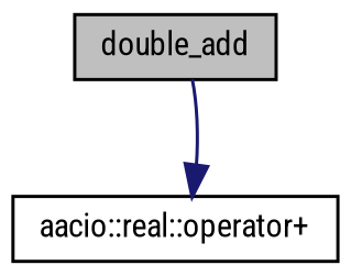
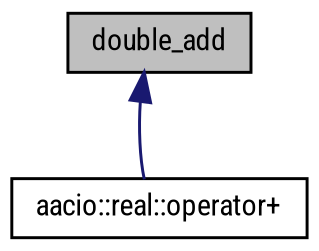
  digraph {
    rankdir=TB
    fontname="Roboto Condensed"
    node [color=black fontname="Roboto Condensed" fontsize=10 shape=record style=filled]
    n1 [fillcolor=grey75 fontcolor=black height=0.2 label=double_add width=0.4]
    n2 [fillcolor=white height=0.2 label="aacio::real::operator+" width=0.4]
-   n2 -> n1 [color=midnightblue dir=back fontname="Roboto Condensed" fontsize=10 labelfontname=Helvetica labelfontsize=10 style=solid]
+   n1 -> n2 [color=midnightblue dir=back fontname="Roboto Condensed" fontsize=10 labelfontname=Helvetica labelfontsize=10 style=solid]
  }
